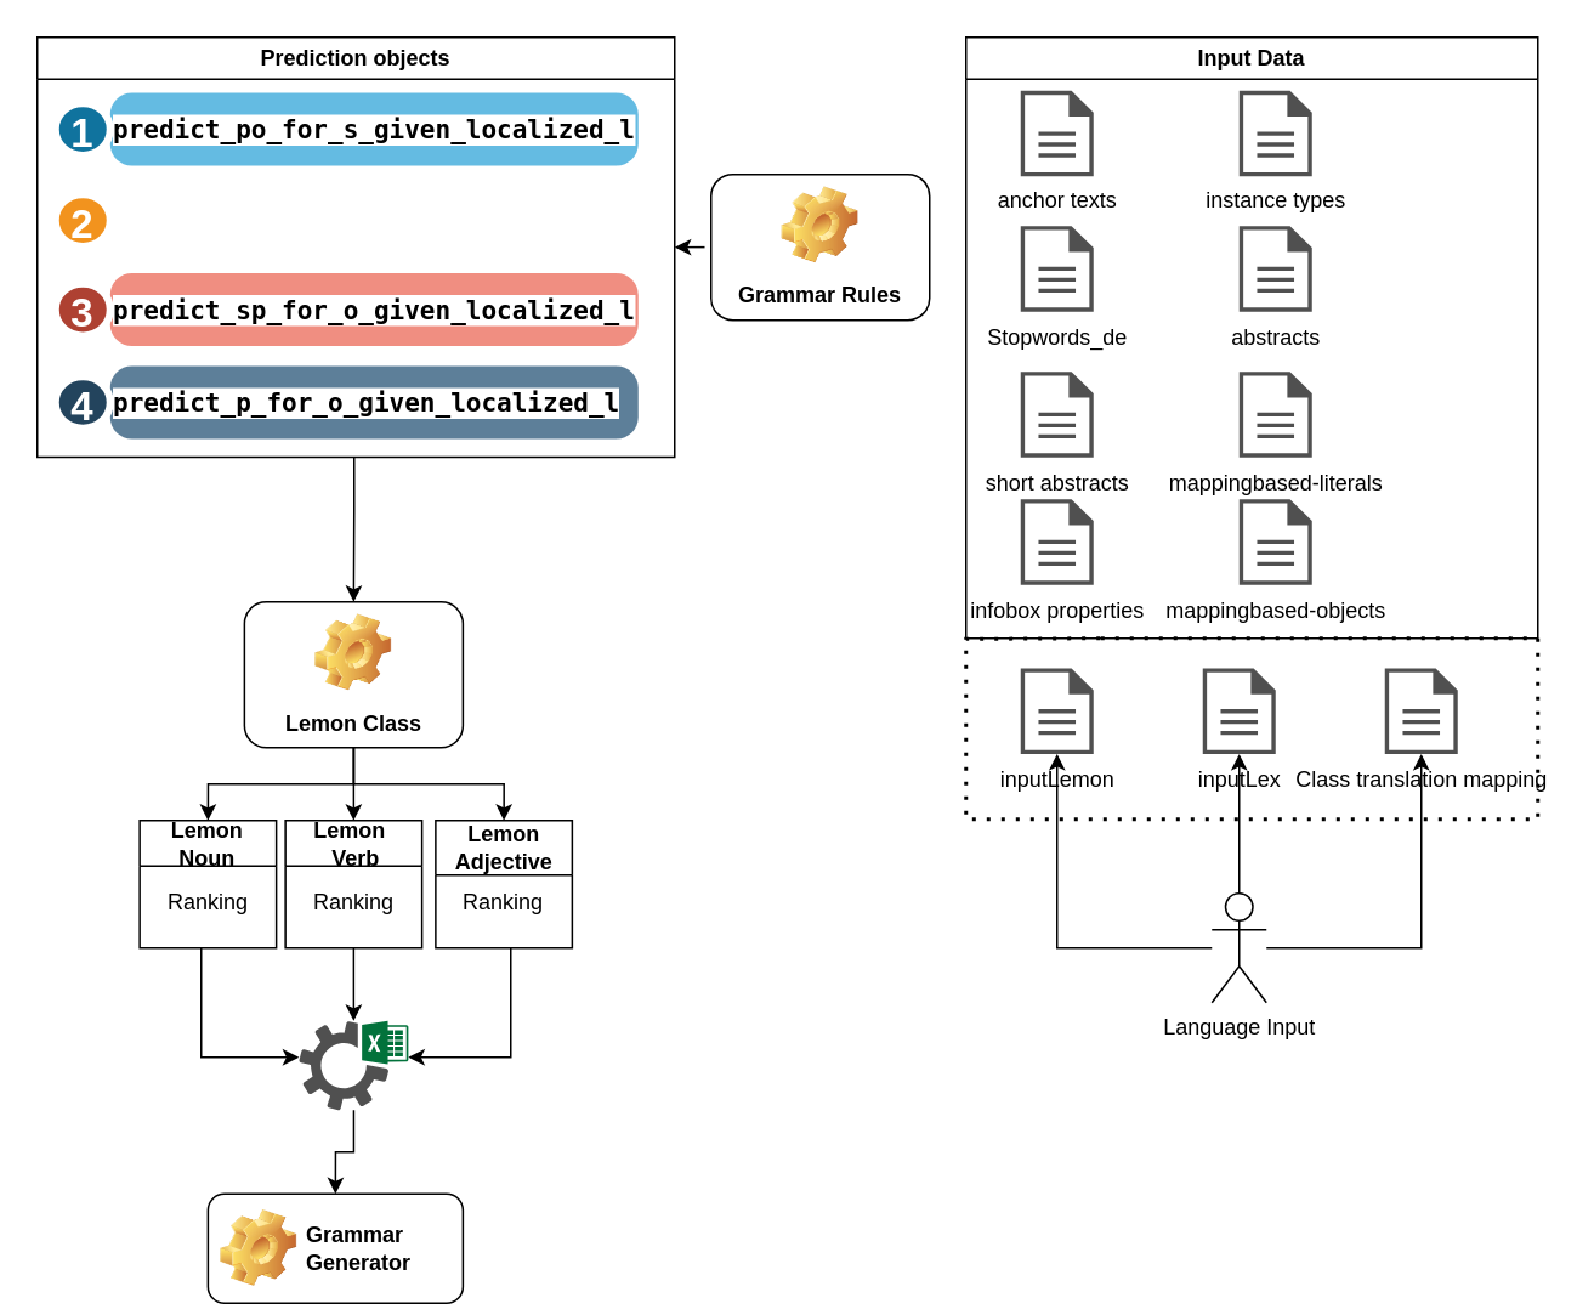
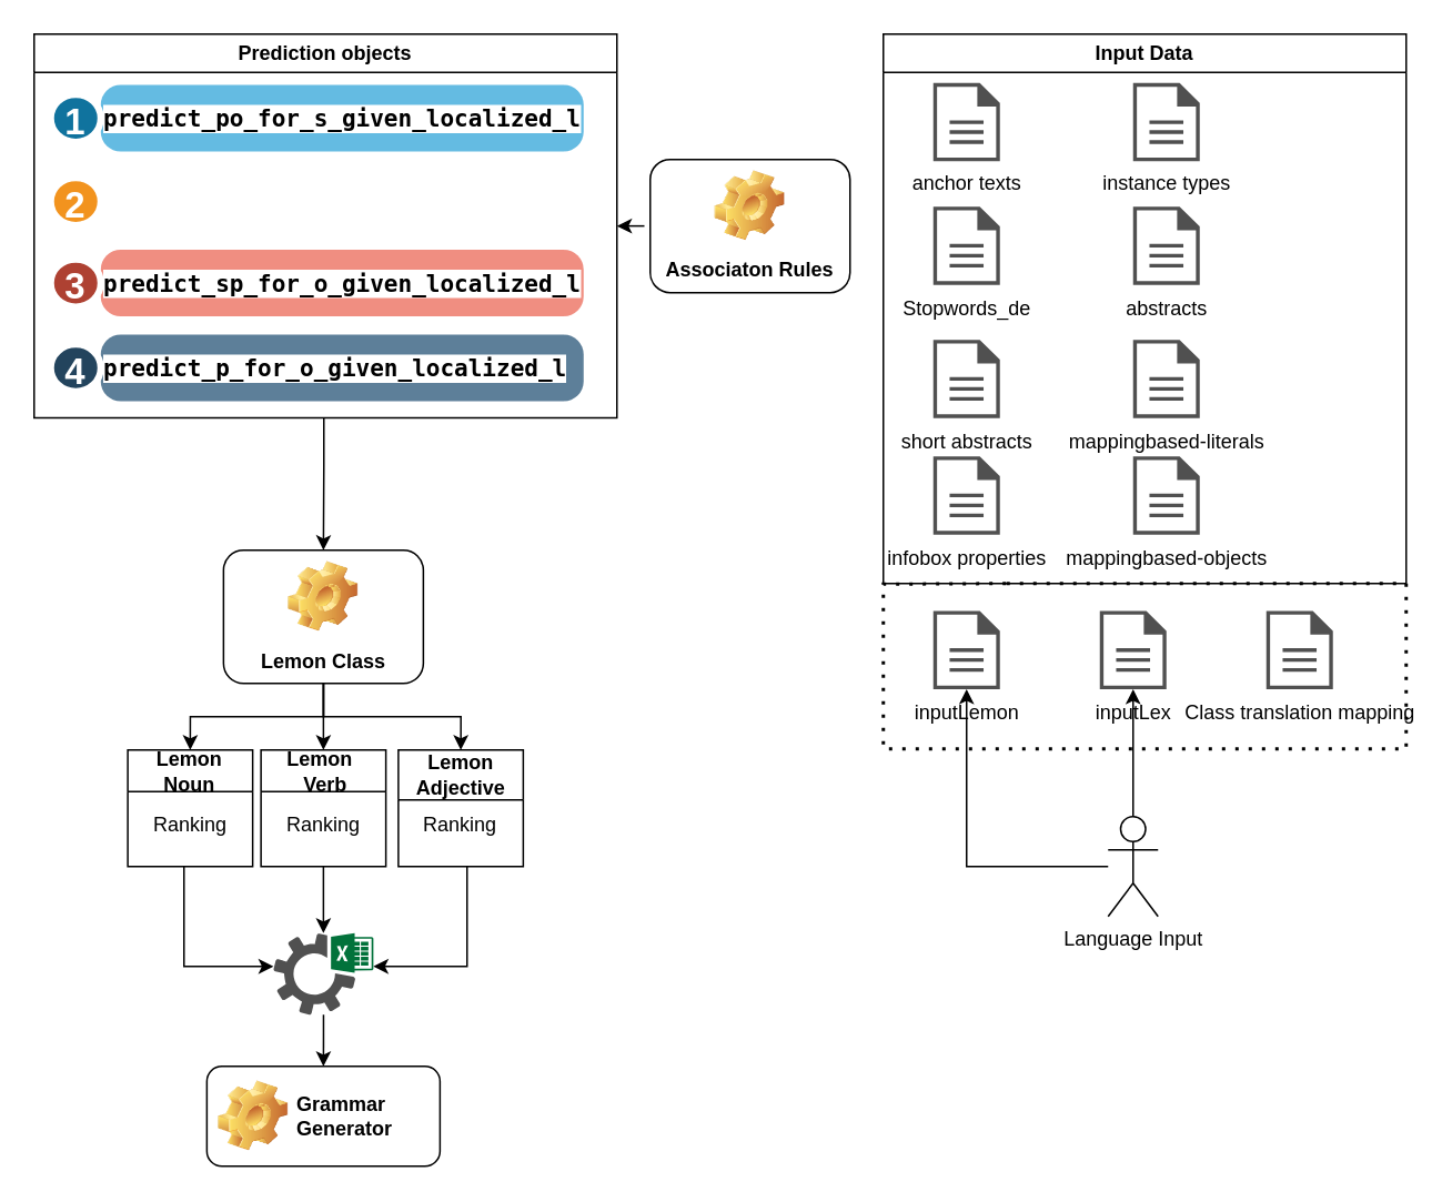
  <mxCell id="0" />
  <mxCell id="1" parent="0" />
  <mxCell id="2" style="edgeStyle=orthogonalEdgeStyle;rounded=0;orthogonalLoop=1;jettySize=auto;html=1;entryX=0.5;entryY=0;entryDx=0;entryDy=0;" edge="1" parent="1" source="3" target="30"><mxGeometry relative="1" as="geometry" /></mxCell>
  <mxCell id="3" value="" style="sketch=0;pointerEvents=1;shadow=0;dashed=0;html=1;strokeColor=none;fillColor=#505050;labelPosition=center;verticalLabelPosition=bottom;verticalAlign=top;outlineConnect=0;align=center;shape=mxgraph.office.services.excel_services;" vertex="1" parent="1"><mxGeometry x="163.75" y="560" width="60" height="49" as="geometry" /></mxCell>
  <mxCell id="4" style="edgeStyle=orthogonalEdgeStyle;rounded=0;orthogonalLoop=1;jettySize=auto;html=1;" edge="1" parent="1" source="7" target="8"><mxGeometry relative="1" as="geometry"><mxPoint x="560" y="440" as="targetPoint" /></mxGeometry></mxCell>
  <mxCell id="5" style="edgeStyle=orthogonalEdgeStyle;rounded=0;orthogonalLoop=1;jettySize=auto;html=1;" edge="1" parent="1" source="7" target="9"><mxGeometry relative="1" as="geometry"><mxPoint x="660" y="430" as="targetPoint" /></mxGeometry></mxCell>
- <mxCell id="6" style="edgeStyle=orthogonalEdgeStyle;rounded=0;orthogonalLoop=1;jettySize=auto;html=1;" edge="1" parent="1" source="7" target="39"><mxGeometry relative="1" as="geometry"><mxPoint x="760" y="440" as="targetPoint" /></mxGeometry></mxCell>
  <mxCell id="7" value="Language Input" style="shape=umlActor;html=1;verticalLabelPosition=bottom;verticalAlign=top;align=center;" vertex="1" parent="1"><mxGeometry x="665" y="490" width="30" height="60" as="geometry" /></mxCell>
  <mxCell id="8" value="inputLemon" style="sketch=0;pointerEvents=1;shadow=0;dashed=0;html=1;strokeColor=none;fillColor=#505050;labelPosition=center;verticalLabelPosition=bottom;verticalAlign=top;outlineConnect=0;align=center;shape=mxgraph.office.concepts.document;" vertex="1" parent="1"><mxGeometry x="560" y="366.5" width="40" height="47" as="geometry" /></mxCell>
  <mxCell id="9" value="inputLex" style="sketch=0;pointerEvents=1;shadow=0;dashed=0;html=1;strokeColor=none;fillColor=#505050;labelPosition=center;verticalLabelPosition=bottom;verticalAlign=top;outlineConnect=0;align=center;shape=mxgraph.office.concepts.document;" vertex="1" parent="1"><mxGeometry x="660" y="366.5" width="40" height="47" as="geometry" /></mxCell>
  <mxCell id="10" value="Input Data" style="swimlane;whiteSpace=wrap;html=1;" vertex="1" parent="1"><mxGeometry x="530" y="20" width="314" height="330" as="geometry" /></mxCell>
  <mxCell id="11" value="instance types" style="sketch=0;pointerEvents=1;shadow=0;dashed=0;html=1;strokeColor=none;fillColor=#505050;labelPosition=center;verticalLabelPosition=bottom;verticalAlign=top;outlineConnect=0;align=center;shape=mxgraph.office.concepts.document;" vertex="1" parent="10"><mxGeometry x="150" y="29.38" width="40" height="47" as="geometry" /></mxCell>
  <mxCell id="12" value="Stopwords_de" style="sketch=0;pointerEvents=1;shadow=0;dashed=0;html=1;strokeColor=none;fillColor=#505050;labelPosition=center;verticalLabelPosition=bottom;verticalAlign=top;outlineConnect=0;align=center;shape=mxgraph.office.concepts.document;" vertex="1" parent="10"><mxGeometry x="30" y="103.63" width="40" height="47" as="geometry" /></mxCell>
  <mxCell id="13" value="abstracts" style="sketch=0;pointerEvents=1;shadow=0;dashed=0;html=1;strokeColor=none;fillColor=#505050;labelPosition=center;verticalLabelPosition=bottom;verticalAlign=top;outlineConnect=0;align=center;shape=mxgraph.office.concepts.document;" vertex="1" parent="10"><mxGeometry x="150" y="103.63" width="40" height="47" as="geometry" /></mxCell>
  <mxCell id="14" value="short abstracts" style="sketch=0;pointerEvents=1;shadow=0;dashed=0;html=1;strokeColor=none;fillColor=#505050;labelPosition=center;verticalLabelPosition=bottom;verticalAlign=top;outlineConnect=0;align=center;shape=mxgraph.office.concepts.document;" vertex="1" parent="10"><mxGeometry x="30" y="183.63" width="40" height="47" as="geometry" /></mxCell>
  <mxCell id="15" value="mappingbased-literals" style="sketch=0;pointerEvents=1;shadow=0;dashed=0;html=1;strokeColor=none;fillColor=#505050;labelPosition=center;verticalLabelPosition=bottom;verticalAlign=top;outlineConnect=0;align=center;shape=mxgraph.office.concepts.document;" vertex="1" parent="10"><mxGeometry x="150" y="183.63" width="40" height="47" as="geometry" /></mxCell>
  <mxCell id="16" value="infobox properties" style="sketch=0;pointerEvents=1;shadow=0;dashed=0;html=1;strokeColor=none;fillColor=#505050;labelPosition=center;verticalLabelPosition=bottom;verticalAlign=top;outlineConnect=0;align=center;shape=mxgraph.office.concepts.document;" vertex="1" parent="10"><mxGeometry x="30" y="253.63" width="40" height="47" as="geometry" /></mxCell>
  <mxCell id="17" value="mappingbased-objects" style="sketch=0;pointerEvents=1;shadow=0;dashed=0;html=1;strokeColor=none;fillColor=#505050;labelPosition=center;verticalLabelPosition=bottom;verticalAlign=top;outlineConnect=0;align=center;shape=mxgraph.office.concepts.document;" vertex="1" parent="10"><mxGeometry x="150" y="253.63" width="40" height="47" as="geometry" /></mxCell>
  <mxCell id="18" value="anchor texts" style="sketch=0;pointerEvents=1;shadow=0;dashed=0;html=1;strokeColor=none;fillColor=#505050;labelPosition=center;verticalLabelPosition=bottom;verticalAlign=top;outlineConnect=0;align=center;shape=mxgraph.office.concepts.document;" vertex="1" parent="10"><mxGeometry x="30" y="29.38" width="40" height="47" as="geometry" /></mxCell>
  <mxCell id="19" value="" style="endArrow=none;dashed=1;html=1;dashPattern=1 3;strokeWidth=2;rounded=0;" edge="1" parent="10"><mxGeometry width="50" height="50" relative="1" as="geometry"><mxPoint x="74" y="330" as="sourcePoint" /><mxPoint x="74" y="330.37" as="targetPoint" /><Array as="points"><mxPoint x="314" y="330" /><mxPoint x="314" y="429.37" /><mxPoint y="429.37" /><mxPoint y="330.37" /><mxPoint x="74" y="330" /></Array></mxGeometry></mxCell>
  <mxCell id="20" style="edgeStyle=orthogonalEdgeStyle;rounded=0;orthogonalLoop=1;jettySize=auto;html=1;entryX=1;entryY=0.5;entryDx=0;entryDy=0;" edge="1" parent="1" target="22"><mxGeometry relative="1" as="geometry"><mxPoint x="386.5" y="135.25" as="sourcePoint" /></mxGeometry></mxCell>
  <mxCell id="21" style="edgeStyle=orthogonalEdgeStyle;rounded=0;orthogonalLoop=1;jettySize=auto;html=1;entryX=0.5;entryY=0;entryDx=0;entryDy=0;" edge="1" parent="1" source="22" target="35"><mxGeometry relative="1" as="geometry"><Array as="points"><mxPoint x="194" y="280" /><mxPoint x="194" y="280" /></Array></mxGeometry></mxCell>
  <mxCell id="22" value="Prediction objects" style="swimlane;whiteSpace=wrap;html=1;" vertex="1" parent="1"><mxGeometry y="20" width="350" height="230.5" as="geometry" x="20" /></mxCell>
  <mxCell id="23" value="&lt;div style=&quot;background-color:#ffffff;color:#000000;font-family:'JetBrains Mono',monospace;font-size:9,8pt;&quot;&gt;&lt;pre&gt;predict_po_for_s_given_localized_l&lt;/pre&gt;&lt;/div&gt;" style="shape=rect;rounded=1;whiteSpace=wrap;html=1;shadow=0;strokeColor=none;fillColor=#64BBE2;arcSize=30;fontSize=14;spacingLeft=0;fontStyle=1;fontColor=#FFFFFF;align=left;" vertex="1" parent="22"><mxGeometry x="40" y="30.5" width="290" height="40" as="geometry" /></mxCell>
  <mxCell id="24" value="1" style="shape=ellipse;perimeter=ellipsePerimeter;fontSize=22;fontStyle=1;shadow=0;strokeColor=#ffffff;fillColor=#10739E;strokeWidth=4;fontColor=#ffffff;align=center;" vertex="1" parent="22"><mxGeometry x="10" y="36.25" width="30" height="28.5" as="geometry" /></mxCell>
  <mxCell id="25" value="2" style="shape=ellipse;perimeter=ellipsePerimeter;fontSize=22;fontStyle=1;shadow=0;strokeColor=#ffffff;fillColor=#F2931E;strokeWidth=4;fontColor=#ffffff;align=center;" vertex="1" parent="22"><mxGeometry x="10" y="86.25" width="30" height="28.5" as="geometry" /></mxCell>
  <mxCell id="26" value="&lt;div style=&quot;background-color:#ffffff;color:#000000;font-family:'JetBrains Mono',monospace;font-size:9,8pt;&quot;&gt;&lt;pre&gt;predict_sp_for_o_given_localized_l&lt;/pre&gt;&lt;/div&gt;" style="shape=rect;rounded=1;whiteSpace=wrap;html=1;shadow=0;strokeColor=none;fillColor=#F08E81;arcSize=30;fontSize=14;spacingLeft=0;fontStyle=1;fontColor=#FFFFFF;align=left;" vertex="1" parent="22"><mxGeometry x="40" y="129.5" width="290" height="40" as="geometry" /></mxCell>
  <mxCell id="27" value="3" style="shape=ellipse;perimeter=ellipsePerimeter;fontSize=22;fontStyle=1;shadow=0;strokeColor=#ffffff;fillColor=#AE4132;strokeWidth=4;fontColor=#ffffff;align=center;" vertex="1" parent="22"><mxGeometry x="10" y="135.25" width="30" height="28.5" as="geometry" /></mxCell>
  <mxCell id="28" value="&lt;div style=&quot;background-color:#ffffff;color:#000000;font-family:'JetBrains Mono',monospace;font-size:9,8pt;&quot;&gt;&lt;pre&gt;predict_p_for_o_given_localized_l&lt;/pre&gt;&lt;/div&gt;" style="shape=rect;rounded=1;whiteSpace=wrap;html=1;shadow=0;strokeColor=none;fillColor=#5D7F99;arcSize=30;fontSize=14;spacingLeft=0;fontStyle=1;fontColor=#FFFFFF;align=left;" vertex="1" parent="22"><mxGeometry x="40" y="180.5" width="290" height="40" as="geometry" /></mxCell>
  <mxCell id="29" value="4" style="shape=ellipse;perimeter=ellipsePerimeter;fontSize=22;fontStyle=1;shadow=0;strokeColor=#ffffff;fillColor=#23445D;strokeWidth=4;fontColor=#ffffff;align=center;" vertex="1" parent="22"><mxGeometry x="10" y="186.37" width="30" height="28.25" as="geometry" /></mxCell>
- <mxCell id="30" value="Grammar Generator" style="label;whiteSpace=wrap;html=1;image=img/clipart/Gear_128x128.png" vertex="1" parent="1"><mxGeometry x="113.75" y="655" width="140" height="60" as="geometry" /></mxCell>
- <mxCell id="31" value="Grammar Rules" style="label;whiteSpace=wrap;html=1;align=center;verticalAlign=bottom;spacingLeft=0;spacingBottom=4;imageAlign=center;imageVerticalAlign=top;image=img/clipart/Gear_128x128.png" vertex="1" parent="1"><mxGeometry x="390" y="95.25" width="120" height="80" as="geometry" /></mxCell>
+ <mxCell id="30" value="Grammar Generator" style="label;whiteSpace=wrap;html=1;image=img/clipart/Gear_128x128.png" vertex="1" parent="1"><mxGeometry x="123.75" y="640" width="140" height="60" as="geometry" /></mxCell>
+ <mxCell id="31" value="Associaton Rules" style="label;whiteSpace=wrap;html=1;align=center;verticalAlign=bottom;spacingLeft=0;spacingBottom=4;imageAlign=center;imageVerticalAlign=top;image=img/clipart/Gear_128x128.png" vertex="1" parent="1"><mxGeometry x="390" y="95.25" width="120" height="80" as="geometry" /></mxCell>
  <mxCell id="32" style="edgeStyle=orthogonalEdgeStyle;rounded=0;orthogonalLoop=1;jettySize=auto;html=1;entryX=0.5;entryY=0;entryDx=0;entryDy=0;" edge="1" parent="1" source="35" target="41"><mxGeometry relative="1" as="geometry" /></mxCell>
  <mxCell id="33" style="edgeStyle=orthogonalEdgeStyle;rounded=0;orthogonalLoop=1;jettySize=auto;html=1;entryX=0.5;entryY=0;entryDx=0;entryDy=0;" edge="1" parent="1" source="35" target="44"><mxGeometry relative="1" as="geometry" /></mxCell>
  <mxCell id="34" style="edgeStyle=orthogonalEdgeStyle;rounded=0;orthogonalLoop=1;jettySize=auto;html=1;entryX=0.5;entryY=0;entryDx=0;entryDy=0;" edge="1" parent="1" source="35" target="37"><mxGeometry relative="1" as="geometry" /></mxCell>
  <mxCell id="35" value="Lemon Class" style="label;whiteSpace=wrap;html=1;align=center;verticalAlign=bottom;spacingLeft=0;spacingBottom=4;imageAlign=center;imageVerticalAlign=top;image=img/clipart/Gear_128x128.png" vertex="1" parent="1"><mxGeometry x="133.75" y="330" width="120" height="80" as="geometry" /></mxCell>
  <mxCell id="36" style="edgeStyle=orthogonalEdgeStyle;rounded=0;orthogonalLoop=1;jettySize=auto;html=1;" edge="1" parent="1" source="37" target="3"><mxGeometry relative="1" as="geometry"><mxPoint x="276.25" y="590" as="targetPoint" /><Array as="points"><mxPoint x="280" y="580" /></Array></mxGeometry></mxCell>
  <mxCell id="37" value="Lemon Adjective" style="swimlane;whiteSpace=wrap;html=1;startSize=30;" vertex="1" parent="1"><mxGeometry x="238.75" y="450" width="75" height="70" as="geometry"><mxRectangle x="550" y="410" width="140" height="30" as="alternateBounds" /></mxGeometry></mxCell>
  <mxCell id="38" value="Ranking" style="text;html=1;strokeColor=none;fillColor=none;align=center;verticalAlign=middle;whiteSpace=wrap;rounded=0;" vertex="1" parent="37"><mxGeometry x="7.5" y="30" width="60" height="30" as="geometry" /></mxCell>
  <mxCell id="39" value="Class translation mapping" style="sketch=0;pointerEvents=1;shadow=0;dashed=0;html=1;strokeColor=none;fillColor=#505050;labelPosition=center;verticalLabelPosition=bottom;verticalAlign=top;outlineConnect=0;align=center;shape=mxgraph.office.concepts.document;" vertex="1" parent="1"><mxGeometry x="760" y="366.5" width="40" height="47" as="geometry" /></mxCell>
  <mxCell id="40" style="edgeStyle=orthogonalEdgeStyle;rounded=0;orthogonalLoop=1;jettySize=auto;html=1;" edge="1" parent="1" source="41" target="3"><mxGeometry relative="1" as="geometry" /></mxCell>
  <mxCell id="41" value="Lemon&amp;nbsp; &amp;nbsp;Verb" style="swimlane;whiteSpace=wrap;html=1;startSize=25;" vertex="1" parent="1"><mxGeometry x="156.25" y="450" width="75" height="70" as="geometry"><mxRectangle x="550" y="410" width="140" height="30" as="alternateBounds" /></mxGeometry></mxCell>
  <mxCell id="42" value="Ranking" style="text;html=1;strokeColor=none;fillColor=none;align=center;verticalAlign=middle;whiteSpace=wrap;rounded=0;" vertex="1" parent="41"><mxGeometry x="7.5" y="30" width="60" height="30" as="geometry" /></mxCell>
  <mxCell id="43" style="edgeStyle=orthogonalEdgeStyle;rounded=0;orthogonalLoop=1;jettySize=auto;html=1;" edge="1" parent="1" source="44" target="3"><mxGeometry relative="1" as="geometry"><mxPoint x="113.75" y="590" as="targetPoint" /><Array as="points"><mxPoint x="110" y="580" /></Array></mxGeometry></mxCell>
  <mxCell id="44" value="Lemon Noun" style="swimlane;whiteSpace=wrap;html=1;startSize=25;" vertex="1" parent="1"><mxGeometry x="76.25" y="450" width="75" height="70" as="geometry"><mxRectangle x="550" y="410" width="140" height="30" as="alternateBounds" /></mxGeometry></mxCell>
  <mxCell id="45" value="Ranking" style="text;html=1;strokeColor=none;fillColor=none;align=center;verticalAlign=middle;whiteSpace=wrap;rounded=0;" vertex="1" parent="44"><mxGeometry x="7.5" y="30" width="60" height="30" as="geometry" /></mxCell>
